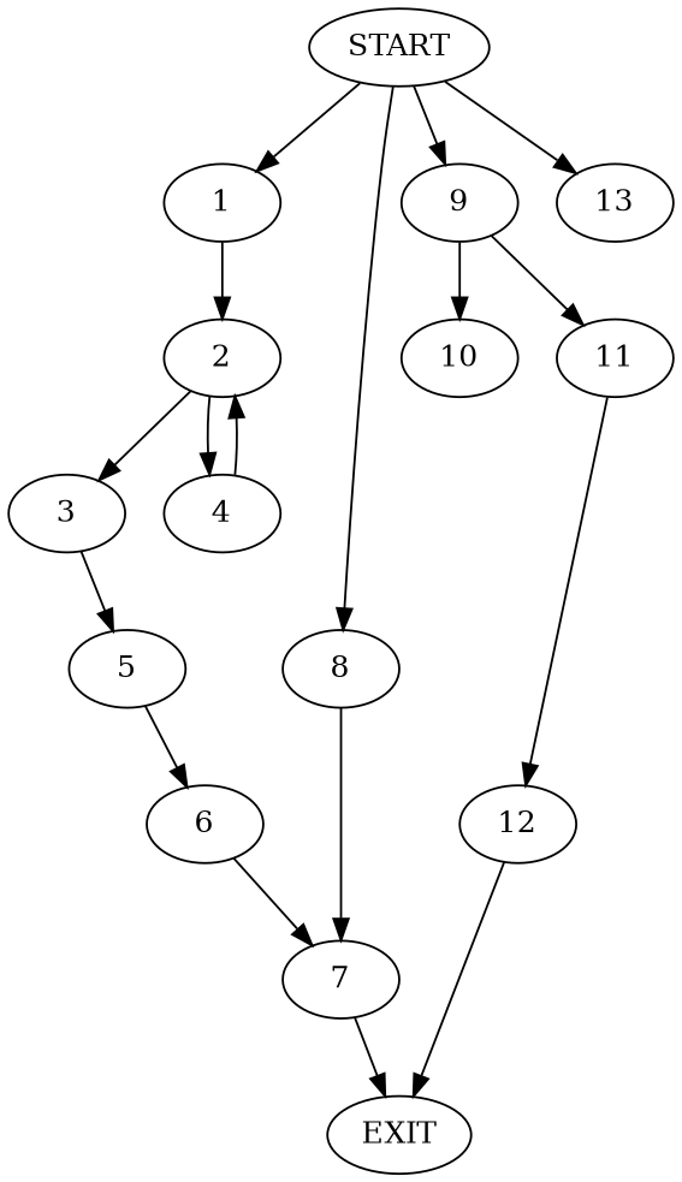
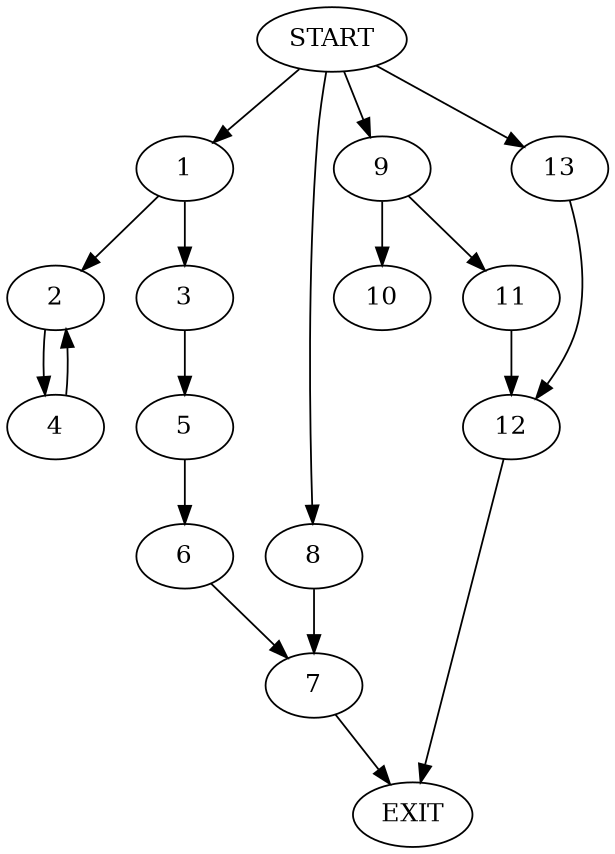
  digraph {
    n1 [label=START]
    1
    8
    9
    13
    2
    7
    10
    11
    12
    n11 [label=EXIT]
    3
    4
    5
    6
    n1 -> 1
    n1 -> 8
    n1 -> 9
    n1 -> 13
    1 -> 2
    8 -> 7
    9 -> 10
    9 -> 11
-   2 -> 3
+   13 -> 12
+   1 -> 3
    2 -> 4
    7 -> n11
    11 -> 12
    12 -> n11
    3 -> 5
    4 -> 2
    5 -> 6
    6 -> 7
  }
